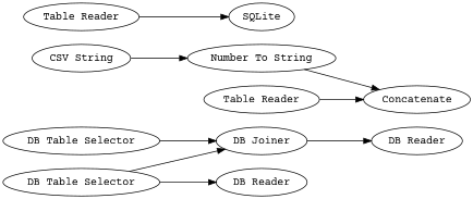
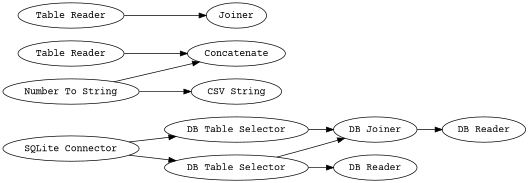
  digraph {
    fontname="Courier Prime"
    rankdir=LR
    node [fontname="Courier Prime"]
    edge [fontname="Courier Prime"]
    n1 [label="DB Table Selector"]
    n2 [label="DB Joiner"]
    n3 [label="DB Reader"]
    n4 [label="DB Reader"]
    n5 [label="DB Table Selector"]
    n6 [label=Concatenate]
    n7 [label="CSV String"]
    n8 [label="Number To String"]
-   n9 [label=SQLite]
+   n9 [label=Joiner]
    n10 [label="Table Reader"]
    n11 [label="Table Reader"]
+   n12 [label="SQLite Connector"]
    n1 -> n2
    n1 -> n3
    n2 -> n4
    n5 -> n2
-   n7 -> n8
+   n8 -> n7
    n8 -> n6
    n10 -> n6
    n11 -> n9
+   n12 -> n1
+   n12 -> n5
  }
